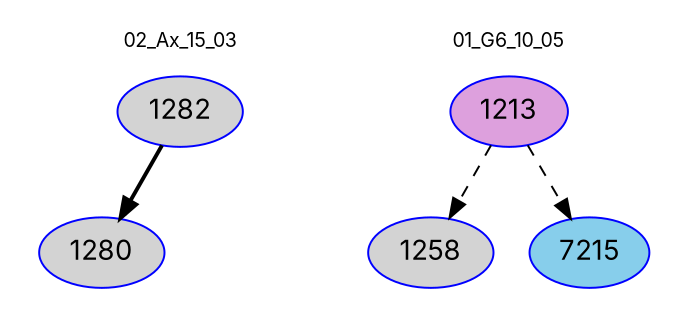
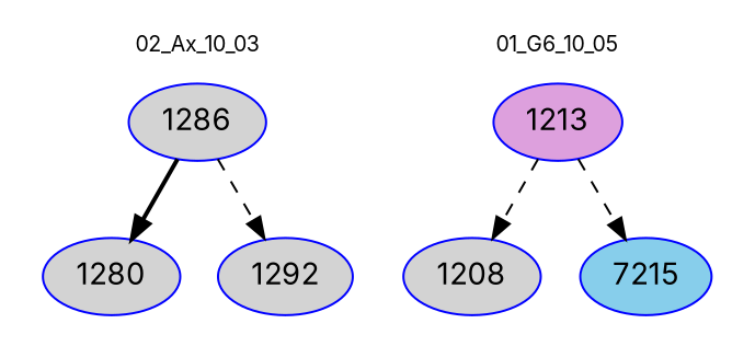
  digraph {
    fontname=Inter
    node [color=blue fillcolor=lightgrey fontname=Inter style=filled]
    edge [color=black fontname=Inter style=dashed]
-   n1 [label=1282]
+   n1 [label=1286]
    n2 [label=1280]
+   n3 [label=1292]
    n4 [fillcolor=plum label=1213]
-   n5 [label=1258]
+   n5 [label=1208]
    n6 [fillcolor=skyblue label=7215]
    subgraph cluster_1 {
      color=white
      fontsize=10
-     label="02_Ax_15_03"
+     label="02_Ax_10_03"
      n1
      n2
+     n3
    }
    subgraph cluster_2 {
      color=white
      fontsize=10
      label="01_G6_10_05"
      n4
      n5
      n6
    }
    n1 -> n2 [style=bold]
+   n1 -> n3
    n4 -> n5
    n4 -> n6
  }
